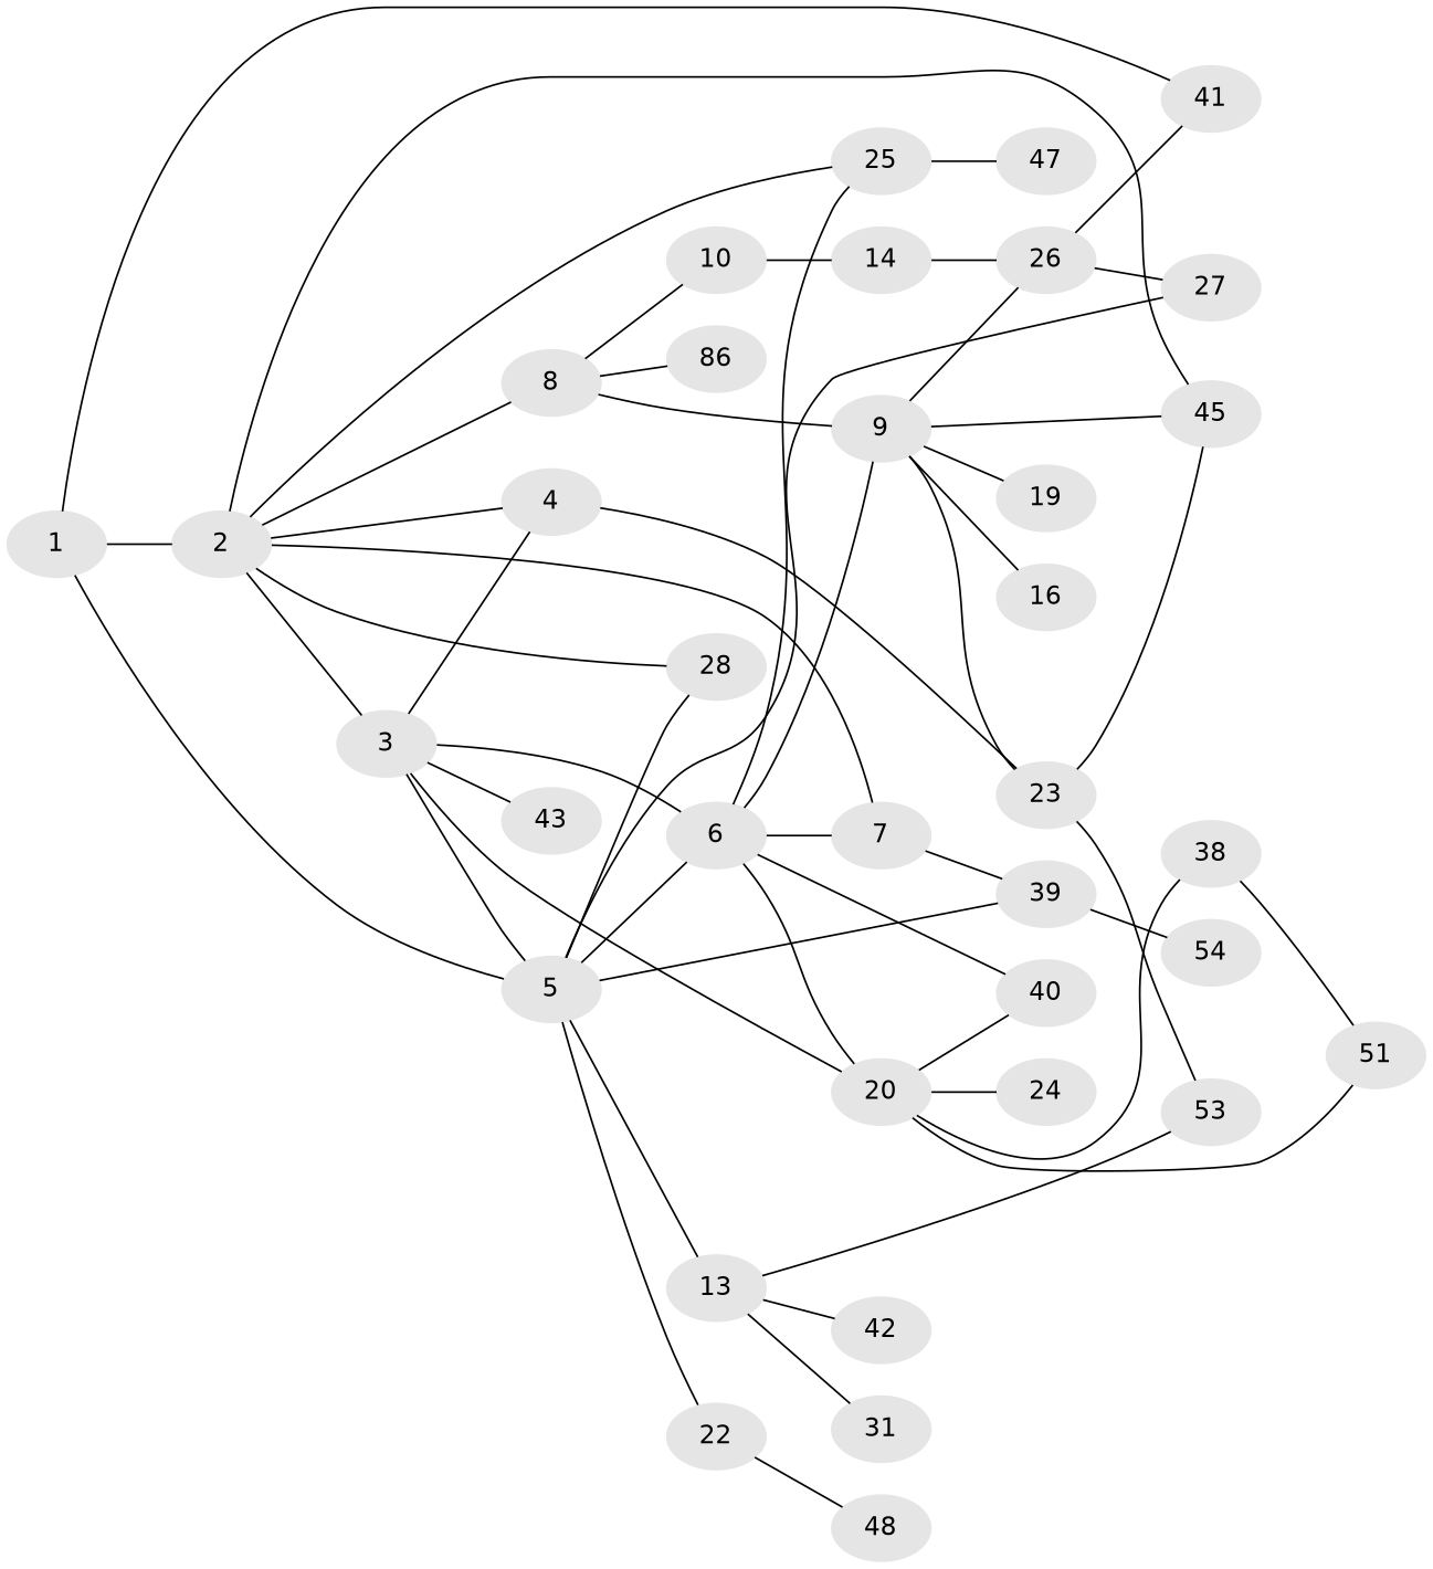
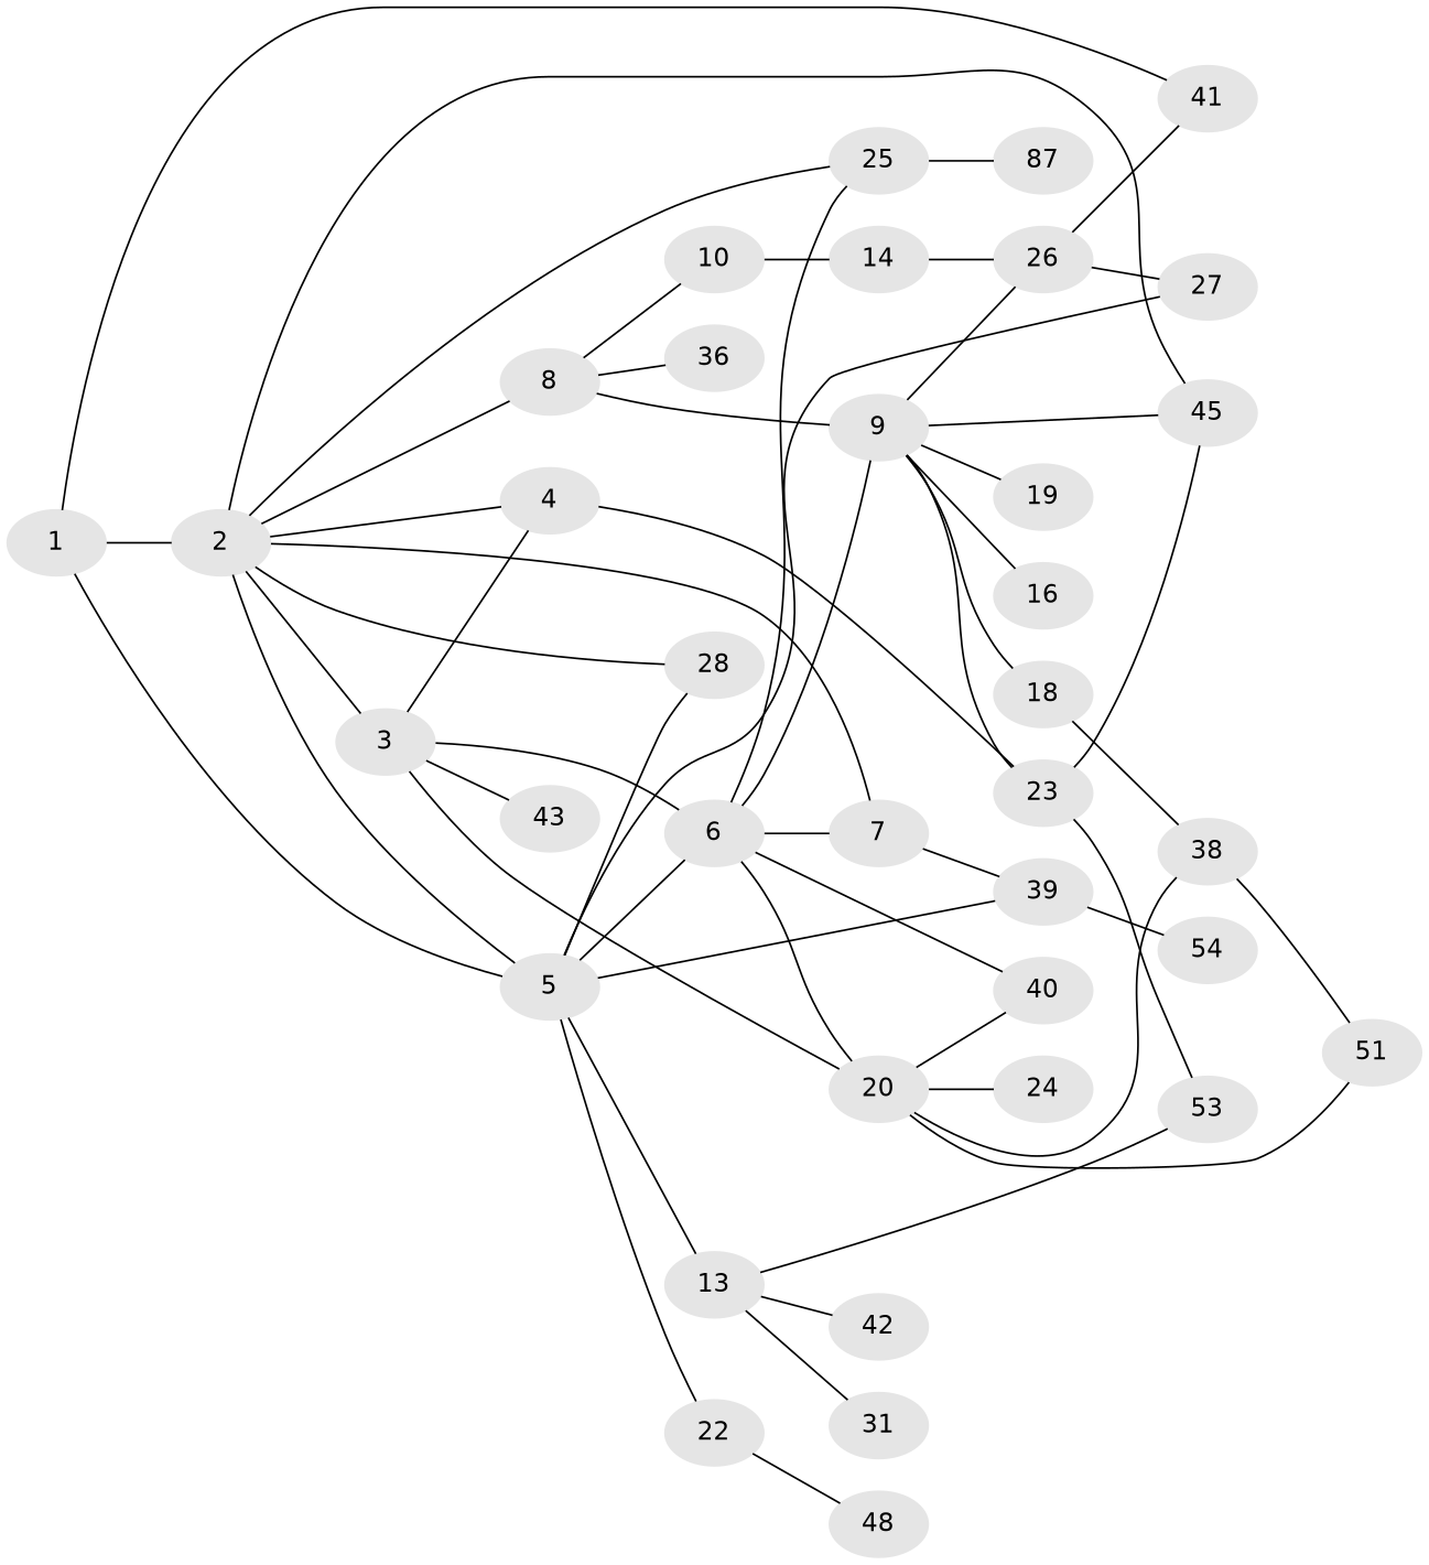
  graph {
    fontname="DejaVu Sans"
    rankdir=LR
    node [color=gray90 fontname="DejaVu Sans" style=filled]
    edge [fontname="DejaVu Sans"]
    1 [super="+30"]
    2 [super="+17"]
    5 [super="+21"]
    41
    3 [super="+32"]
    4 [super="+35"]
    7 [super="+15"]
    8 [super="+10"]
    25
    28
    45 [super="+52"]
    6 [super="+34"]
    13 [super="+33"]
    22 [super="+50"]
    27
    39
    20 [super="+49"]
    43
    23 [super="+29"]
    9 [super="+12"]
    n21 [label=10 super="+44"]
-   36 [super="+37" label=86]
-   47
+   36 [super="+37"]
+   47 [label=87]
    40
    38 [super="+46"]
    24
    51
    53
    31
    42
    48
    16
+   18
    19
    26 [super="+55"]
    54
    14
    1 -- 2
    1 -- 5
    1 -- 41
    2 -- 3
    2 -- 4 [weight=2]
    2 -- 7
    2 -- 8
    2 -- 25
    2 -- 28 [weight=2]
    2 -- 45
    5 -- 28
    5 -- 6
    5 -- 13
    5 -- 22
    5 -- 27
    5 -- 39
-   3 -- 5
+   2 -- 5
    3 -- 4
    3 -- 6
    3 -- 20
    3 -- 43
    4 -- 23 [weight=2]
    7 -- 39
    8 -- 9
    8 -- n21
    8 -- 36
    25 -- 47
    6 -- 7
    6 -- 25
    6 -- 20
    6 -- 9
    6 -- 40
    13 -- 53
    13 -- 31
    13 -- 42
    22 -- 48
    39 -- 54
    20 -- 40
    20 -- 38
    20 -- 24
    20 -- 51
    23 -- 45
    23 -- 53
    9 -- 45
    9 -- 23 [weight=2]
    9 -- 16
+   9 -- 18
    9 -- 19
    9 -- 26
    n21 -- 14
    38 -- 51
+   18 -- 38
    26 -- 41
    26 -- 27
    14 -- 26
  }
